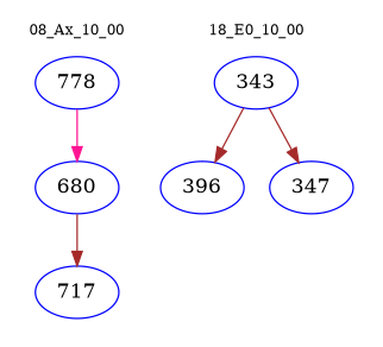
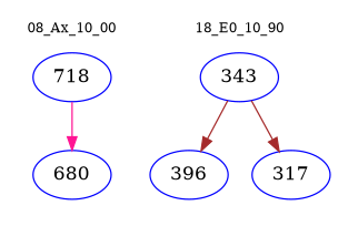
  digraph {
    node [color=blue]
    edge [color=brown]
    n1 [label=680]
-   n2 [label=717]
-   n3 [label=778]
+   n3 [label=718]
    n4 [label=343]
    n5 [label=396]
-   n6 [label=347]
+   n6 [label=317]
    subgraph cluster_1 {
      color=white
      fontsize=10
      label="08_Ax_10_00"
      n1
-     n2
      n3
    }
    subgraph cluster_2 {
      color=white
      fontsize=10
-     label="18_E0_10_00"
+     label="18_E0_10_90"
      n4
      n5
      n6
    }
-   n1 -> n2
    n3 -> n1 [color=deeppink]
    n4 -> n5
    n4 -> n6
  }
